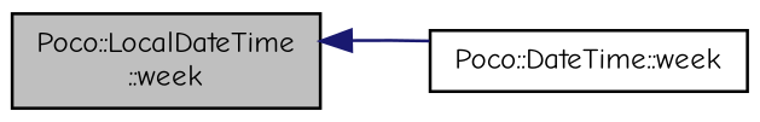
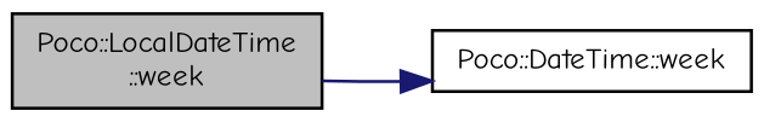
  digraph {
    rankdir=LR
    fontname="Comic Neue"
    node [color=black fontname="Comic Neue" fontsize=10 shape=record style=filled]
    n1 [fillcolor=grey75 fontcolor=black height=0.2 label="Poco::LocalDateTime\l::week" width=0.4]
    n2 [fillcolor=white height=0.2 label="Poco::DateTime::week" width=0.4]
-   n2 -> n1 [color=midnightblue fontname="Comic Neue" fontsize=10 labelfontname=Helvetica labelfontsize=10 style=solid]
+   n1 -> n2 [color=midnightblue fontname="Comic Neue" fontsize=10 labelfontname=Helvetica labelfontsize=10 style=solid]
  }
